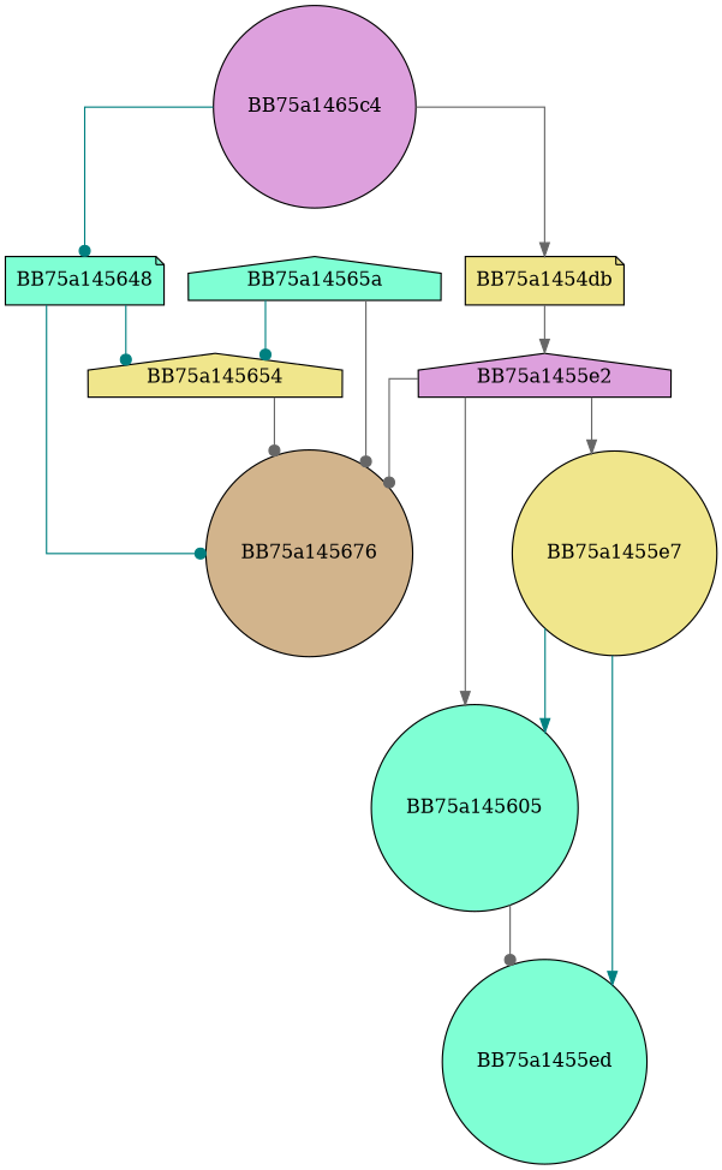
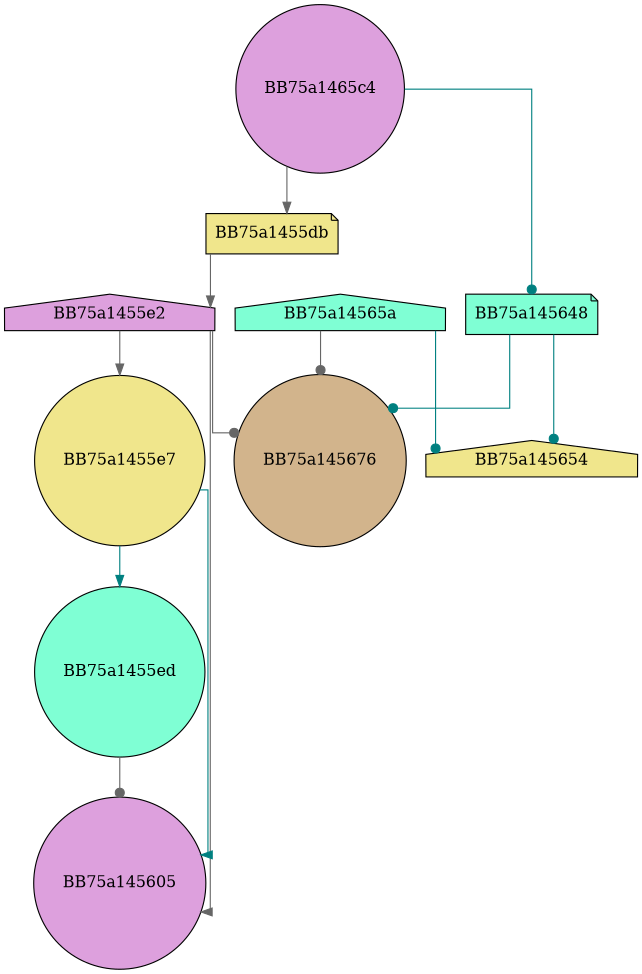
  digraph {
    fontname="DejaVu Serif"
    splines=ortho
    node [fillcolor=plum fontname="DejaVu Serif" shape=circle style=filled]
    edge [arrowhead=dot color=gray40 fontname="DejaVu Serif"]
    n1 [label=BB75a1465c4]
    BB75a145648 [fillcolor=aquamarine shape=note]
-   BB75a1455db [fillcolor=khaki shape=note label=BB75a1454db]
+   BB75a1455db [fillcolor=khaki shape=note]
    BB75a145676 [fillcolor=tan]
    BB75a145654 [fillcolor=khaki shape=house]
    BB75a1455e2 [shape=house]
-   BB75a145605 [fillcolor=aquamarine]
+   BB75a145605
    BB75a1455e7 [fillcolor=khaki]
    BB75a1455ed [fillcolor=aquamarine]
    BB75a14565a [fillcolor=aquamarine shape=house]
    n1 -> BB75a145648 [color=teal]
    n1 -> BB75a1455db [arrowhead=normal]
    BB75a145648 -> BB75a145676 [color=teal]
    BB75a145648 -> BB75a145654 [color=teal]
    BB75a1455db -> BB75a1455e2 [arrowhead=normal]
-   BB75a145654 -> BB75a145676
    BB75a1455e2 -> BB75a145676
    BB75a1455e2 -> BB75a145605 [arrowhead=normal]
    BB75a1455e2 -> BB75a1455e7 [arrowhead=normal]
    BB75a1455e7 -> BB75a145605 [arrowhead=normal color=teal]
    BB75a1455e7 -> BB75a1455ed [arrowhead=normal color=teal]
-   BB75a145605 -> BB75a1455ed
+   BB75a1455ed -> BB75a145605
    BB75a14565a -> BB75a145676
    BB75a14565a -> BB75a145654 [color=teal]
  }
